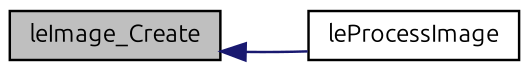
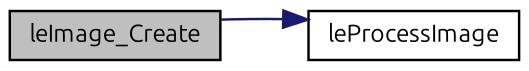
  digraph {
    rankdir=LR
    fontname=Ubuntu
    node [color=black fontname=Ubuntu fontsize=10 shape=record style=filled]
    n1 [fillcolor=grey75 fontcolor=black height=0.2 label=leImage_Create width=0.4]
    n2 [fillcolor=white height=0.2 label=leProcessImage width=0.4]
-   n1 -> n2 [color=midnightblue dir=back fontname=Ubuntu fontsize=10 labelfontname=Helvetica labelfontsize=10 style=solid]
+   n2 -> n1 [color=midnightblue dir=back fontname=Ubuntu fontsize=10 labelfontname=Helvetica labelfontsize=10 style=solid]
  }
